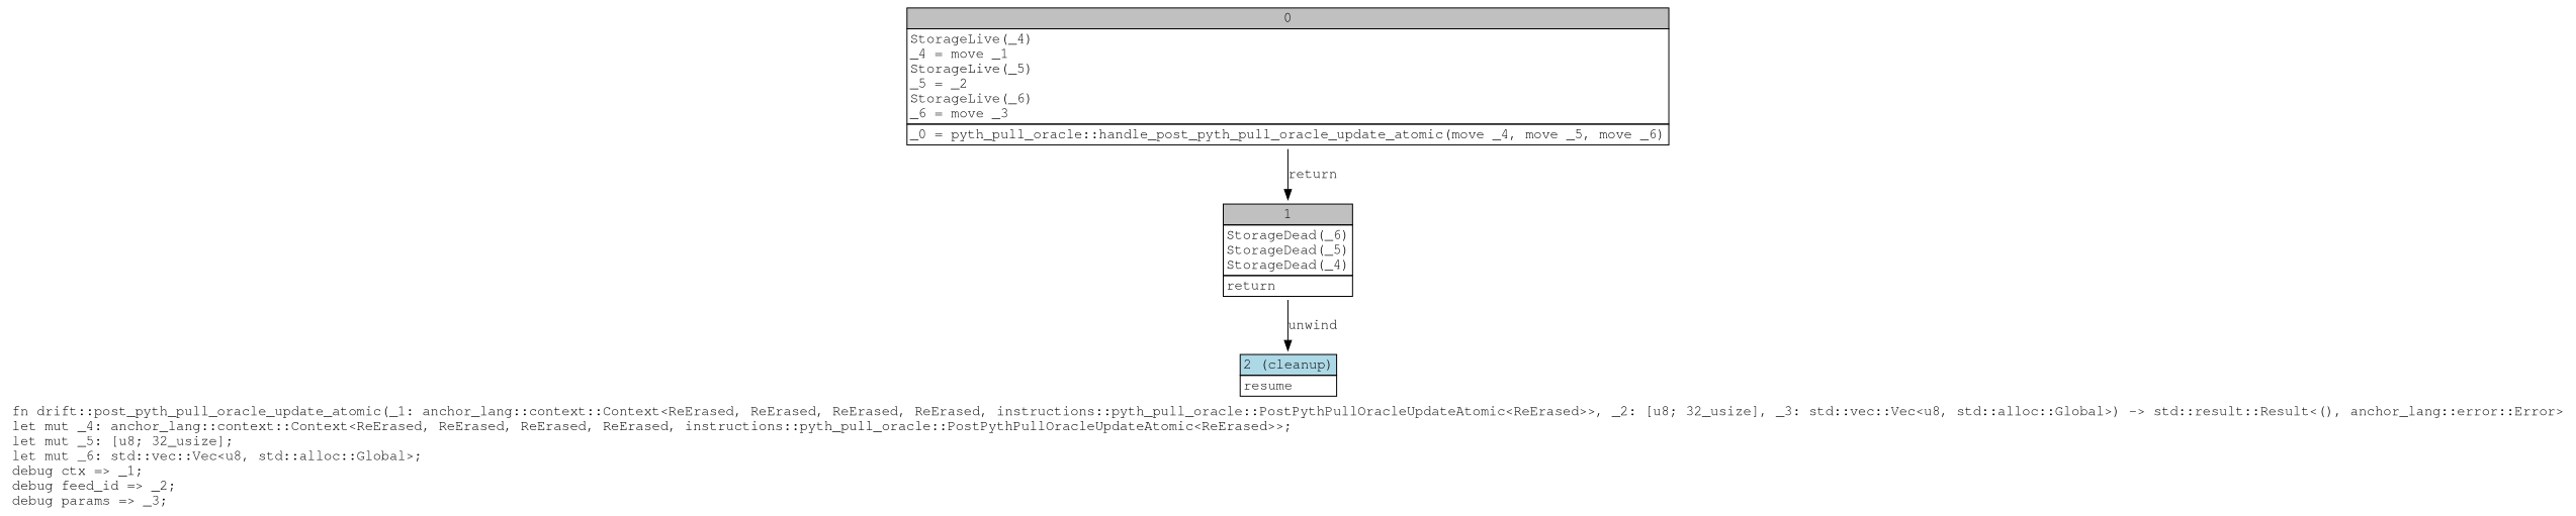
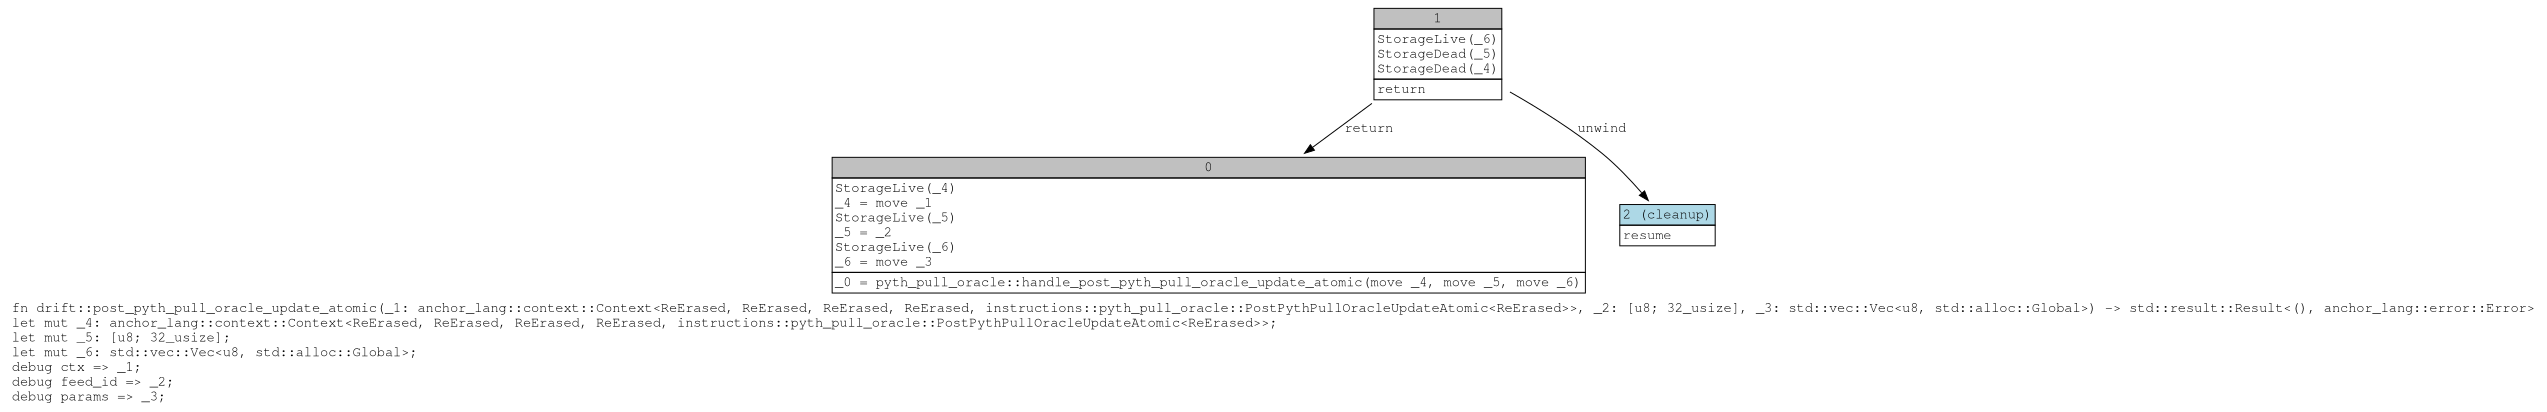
  digraph {
    fontname="Courier, monospace"
    label=<fn drift::post_pyth_pull_oracle_update_atomic(_1: anchor_lang::context::Context&lt;ReErased, ReErased, ReErased, ReErased, instructions::pyth_pull_oracle::PostPythPullOracleUpdateAtomic&lt;ReErased&gt;&gt;, _2: [u8; 32_usize], _3: std::vec::Vec&lt;u8, std::alloc::Global&gt;) -&gt; std::result::Result&lt;(), anchor_lang::error::Error&gt;<br align="left"/>let mut _4: anchor_lang::context::Context&lt;ReErased, ReErased, ReErased, ReErased, instructions::pyth_pull_oracle::PostPythPullOracleUpdateAtomic&lt;ReErased&gt;&gt;;<br align="left"/>let mut _5: [u8; 32_usize];<br align="left"/>let mut _6: std::vec::Vec&lt;u8, std::alloc::Global&gt;;<br align="left"/>debug ctx =&gt; _1;<br align="left"/>debug feed_id =&gt; _2;<br align="left"/>debug params =&gt; _3;<br align="left"/>>
    node [fontname="Courier, monospace" shape=none]
    edge [fontname="Courier, monospace"]
    n1 [label=<<table border="0" cellborder="1" cellspacing="0"><tr><td bgcolor="gray" align="center" colspan="1">0</td></tr><tr><td align="left" balign="left">StorageLive(_4)<br/>_4 = move _1<br/>StorageLive(_5)<br/>_5 = _2<br/>StorageLive(_6)<br/>_6 = move _3<br/></td></tr><tr><td align="left">_0 = pyth_pull_oracle::handle_post_pyth_pull_oracle_update_atomic(move _4, move _5, move _6)</td></tr></table>>]
-   n2 [label=<<table border="0" cellborder="1" cellspacing="0"><tr><td bgcolor="gray" align="center" colspan="1">1</td></tr><tr><td align="left" balign="left">StorageDead(_6)<br/>StorageDead(_5)<br/>StorageDead(_4)<br/></td></tr><tr><td align="left">return</td></tr></table>>]
+   n2 [label=<<table border="0" cellborder="1" cellspacing="0"><tr><td bgcolor="gray" align="center" colspan="1">1</td></tr><tr><td align="left" balign="left">StorageLive(_6)<br/>StorageDead(_5)<br/>StorageDead(_4)<br/></td></tr><tr><td align="left">return</td></tr></table>>]
    n3 [label=<<table border="0" cellborder="1" cellspacing="0"><tr><td bgcolor="lightblue" align="center" colspan="1">2 (cleanup)</td></tr><tr><td align="left">resume</td></tr></table>>]
-   n1 -> n2 [label=return]
+   n2 -> n1 [label=return]
    n2 -> n3 [label=unwind]
  }
